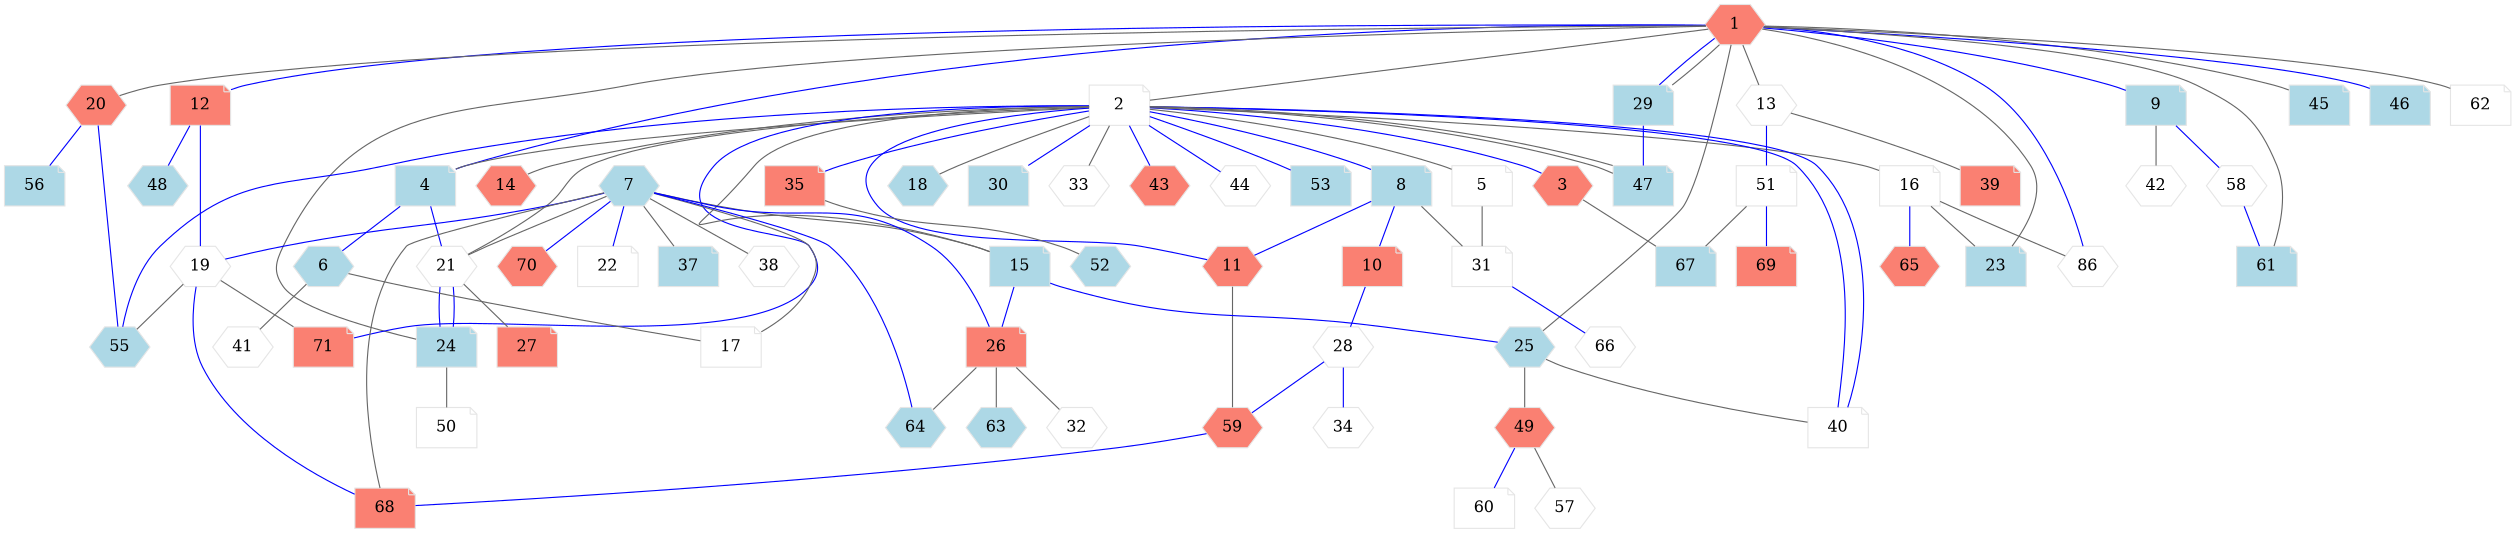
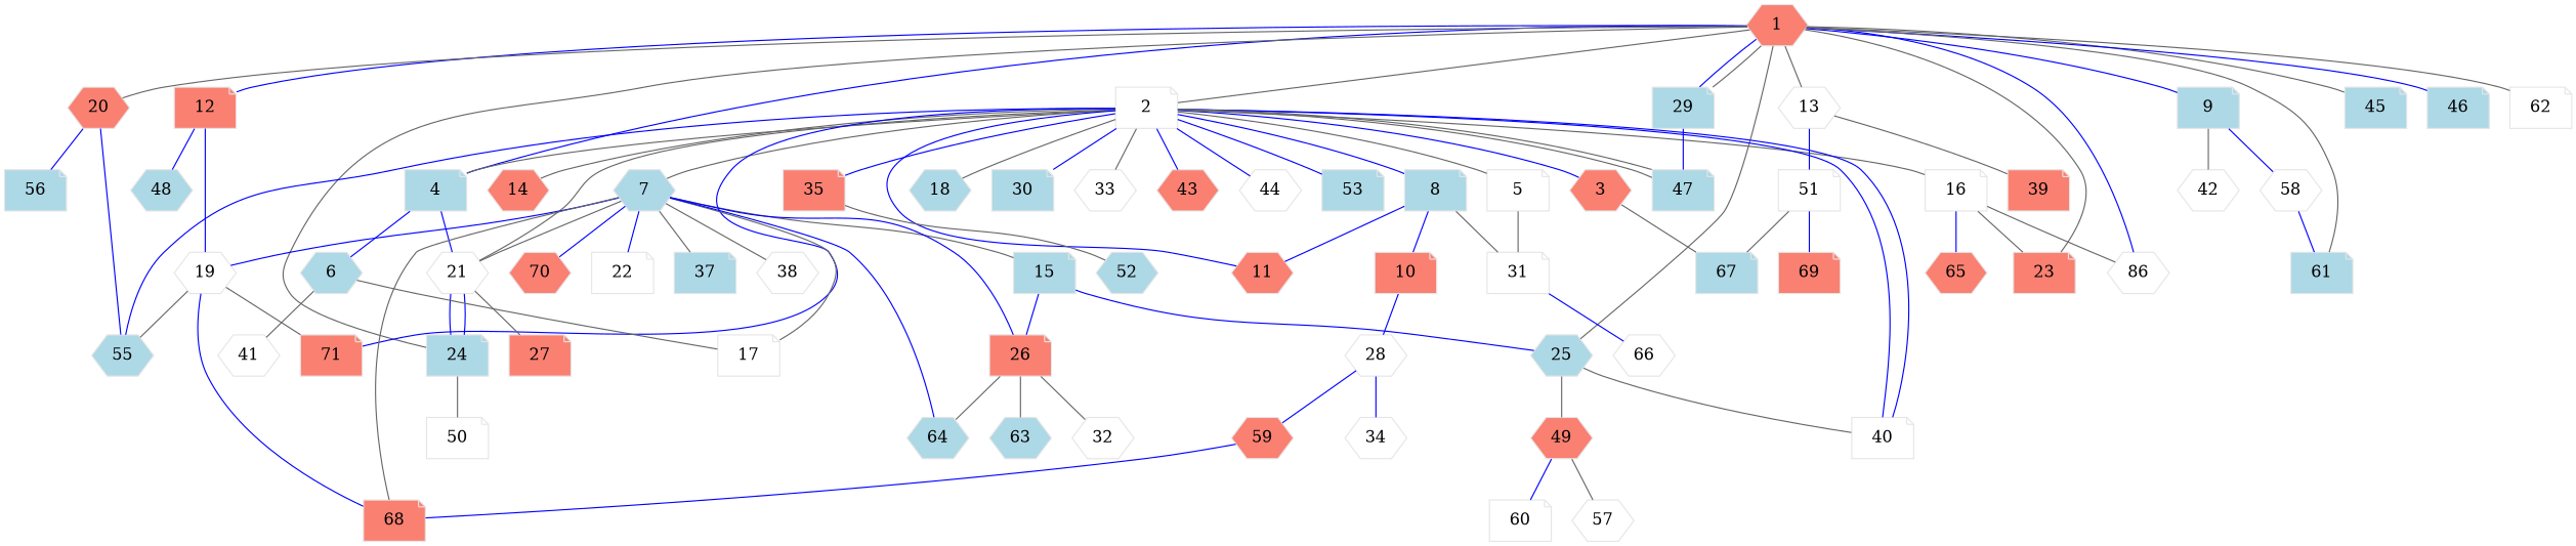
  graph {
    node [color=gray90 fillcolor=white shape=note style=filled]
    edge [color=gray40]
    1 [fillcolor=salmon shape=hexagon]
    2
    4 [fillcolor=lightblue]
    9 [fillcolor=lightblue]
    12 [fillcolor=salmon]
    13 [shape=hexagon]
    20 [fillcolor=salmon shape=hexagon]
-   23 [fillcolor=lightblue]
+   23 [fillcolor=salmon]
    24 [fillcolor=lightblue]
    25 [fillcolor=lightblue shape=hexagon]
    29 [fillcolor=lightblue]
    n12 [label=86 shape=hexagon]
    45 [fillcolor=lightblue]
    46 [fillcolor=lightblue]
    61 [fillcolor=lightblue]
    62
    3 [fillcolor=salmon shape=hexagon]
    5
    7 [fillcolor=lightblue shape=hexagon]
    8 [fillcolor=lightblue]
    11 [fillcolor=salmon shape=hexagon]
    14 [fillcolor=salmon shape=hexagon]
    16
    18 [fillcolor=lightblue shape=hexagon]
    21 [shape=hexagon]
    30 [fillcolor=lightblue]
    33 [shape=hexagon]
    35 [fillcolor=salmon]
    40
    43 [fillcolor=salmon shape=hexagon]
    44 [shape=hexagon]
    47 [fillcolor=lightblue]
    53 [fillcolor=lightblue]
    55 [fillcolor=lightblue shape=hexagon]
    71 [fillcolor=salmon]
    6 [fillcolor=lightblue shape=hexagon]
    42 [shape=hexagon]
    58 [shape=hexagon]
    19 [shape=hexagon]
    48 [fillcolor=lightblue shape=hexagon]
    39 [fillcolor=salmon]
    51
    56 [fillcolor=lightblue]
    50
    49 [fillcolor=salmon shape=hexagon]
    67 [fillcolor=lightblue]
    31
    17
    15 [fillcolor=lightblue]
    22
    26 [fillcolor=salmon]
    37 [fillcolor=lightblue]
    38 [shape=hexagon]
    64 [fillcolor=lightblue shape=hexagon]
    68 [fillcolor=salmon]
    70 [fillcolor=salmon shape=hexagon]
    10 [fillcolor=salmon]
    59 [fillcolor=salmon shape=hexagon]
    65 [fillcolor=salmon shape=hexagon]
    27 [fillcolor=salmon]
    52 [fillcolor=lightblue shape=hexagon]
    41 [shape=hexagon]
    66 [shape=hexagon]
    32 [shape=hexagon]
    63 [fillcolor=lightblue shape=hexagon]
    28 [shape=hexagon]
    34 [shape=hexagon]
    69 [fillcolor=salmon]
    57 [shape=hexagon]
    60
    1 -- 2
    1 -- 4 [color=blue]
    1 -- 9 [color=blue]
    1 -- 12 [color=blue]
    1 -- 13
    1 -- 20
    1 -- 23
    1 -- 24
    1 -- 25
    1 -- 29 [color=blue]
    1 -- 29
    1 -- n12 [color=blue]
    1 -- 45
    1 -- 46 [color=blue]
    1 -- 61
    1 -- 62
    2 -- 4
    2 -- 3 [color=blue]
    2 -- 5
-   2 -- 15
+   2 -- 7
    2 -- 8 [color=blue]
    2 -- 11 [color=blue]
    2 -- 14
    2 -- 16
    2 -- 18
    2 -- 21
    2 -- 30 [color=blue]
    2 -- 33
    2 -- 35 [color=blue]
    2 -- 40 [color=blue]
    2 -- 40 [color=blue]
    2 -- 43 [color=blue]
    2 -- 44 [color=blue]
    2 -- 47
    2 -- 47
    2 -- 53 [color=blue]
    2 -- 55 [color=blue]
    2 -- 71 [color=blue]
    4 -- 21 [color=blue]
    4 -- 6 [color=blue]
    9 -- 42
    9 -- 58 [color=blue]
    12 -- 19 [color=blue]
    12 -- 48 [color=blue]
    13 -- 39
    13 -- 51 [color=blue]
    20 -- 55 [color=blue]
    20 -- 56 [color=blue]
    24 -- 50
    25 -- 40
    25 -- 49
    29 -- 47 [color=blue]
    3 -- 67
    5 -- 31
    7 -- 21
    7 -- 19 [color=blue]
    7 -- 17
    7 -- 15
    7 -- 22 [color=blue]
    7 -- 26 [color=blue]
    7 -- 37
    7 -- 38
    7 -- 64 [color=blue]
    7 -- 68
    7 -- 70 [color=blue]
    8 -- 11 [color=blue]
    8 -- 31
    8 -- 10 [color=blue]
-   11 -- 59
    16 -- 23
    16 -- n12
    16 -- 65 [color=blue]
    21 -- 24 [color=blue]
    21 -- 24 [color=blue]
    21 -- 27
    35 -- 52
    6 -- 17
    6 -- 41
    58 -- 61 [color=blue]
    19 -- 55
    19 -- 71
    19 -- 68 [color=blue]
    51 -- 67
    51 -- 69 [color=blue]
    49 -- 57
    49 -- 60 [color=blue]
    31 -- 66 [color=blue]
    15 -- 25 [color=blue]
    15 -- 26 [color=blue]
    26 -- 64
    26 -- 32
    26 -- 63
    10 -- 28 [color=blue]
    59 -- 68 [color=blue]
    28 -- 59 [color=blue]
    28 -- 34 [color=blue]
  }
